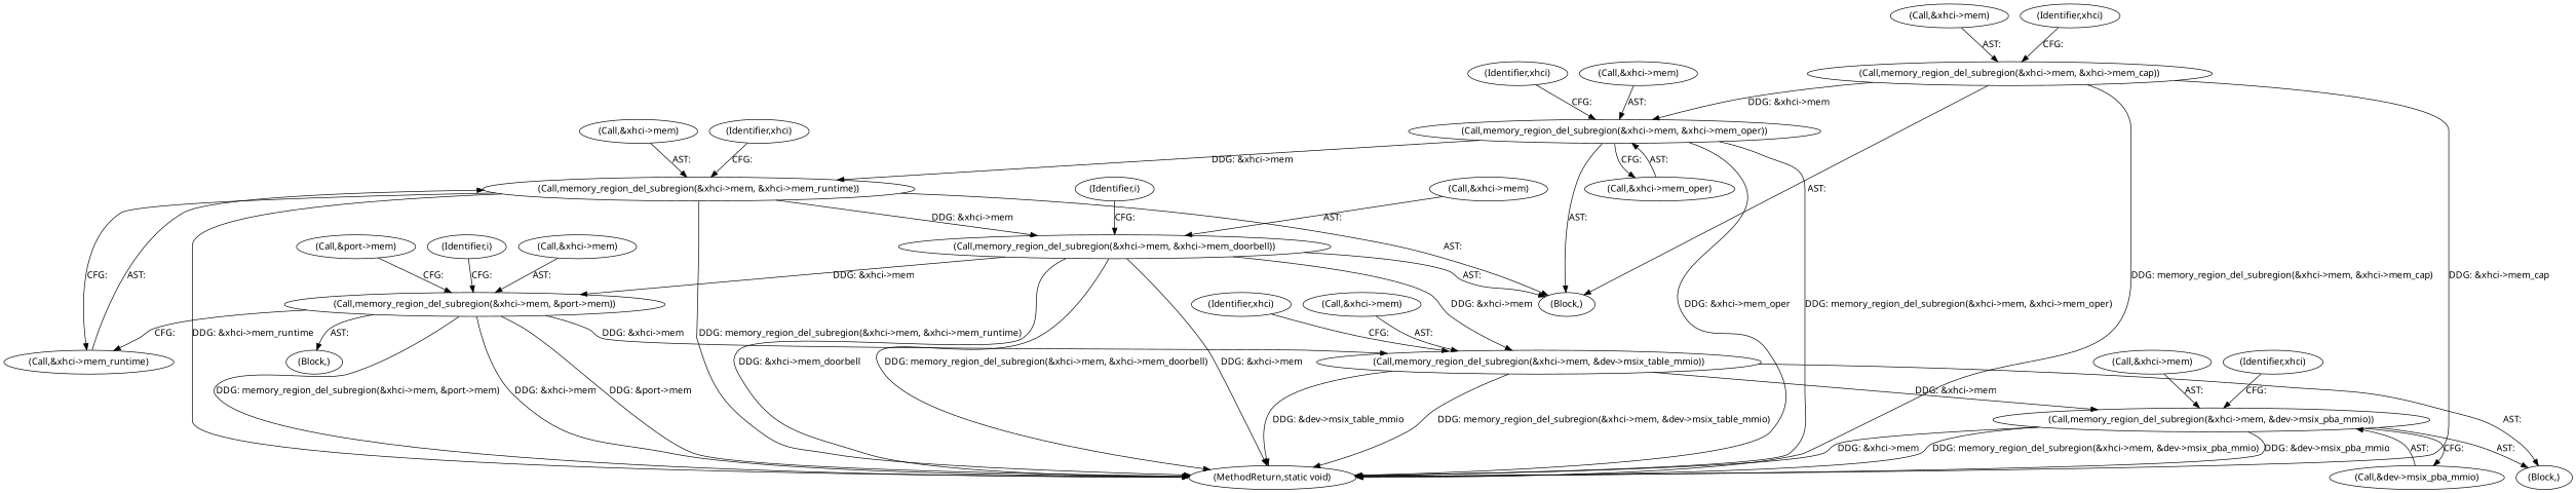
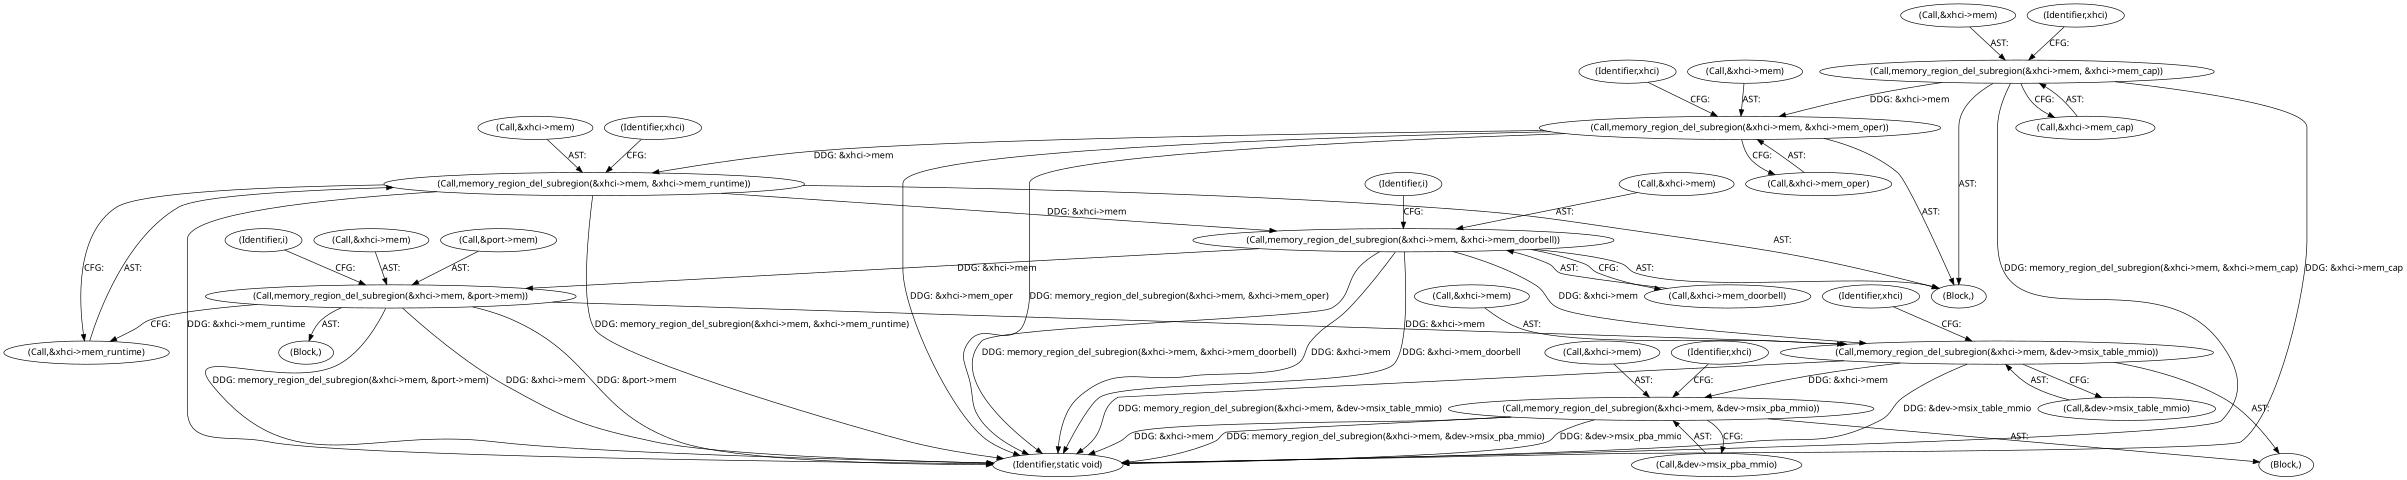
  digraph {
    fontname="Noto Sans"
    node [fontname="Noto Sans"]
    edge [fontname="Noto Sans"]
    n1 [label="(Call,memory_region_del_subregion(&xhci->mem, &xhci->mem_runtime))"]
    n2 [label="(Call,memory_region_del_subregion(&xhci->mem, &xhci->mem_doorbell))"]
-   n3 [label="(MethodReturn,static void)"]
+   n3 [label="(Identifier,static void)"]
    n4 [label="(Call,&xhci->mem_runtime)"]
    n5 [label="(Block,)"]
    n6 [label="(Call,memory_region_del_subregion(&xhci->mem, &port->mem))"]
    n7 [label="(Call,memory_region_del_subregion(&xhci->mem, &dev->msix_table_mmio))"]
+   n8 [label="(Call,&xhci->mem_doorbell)"]
    n9 [label="(Call,memory_region_del_subregion(&xhci->mem, &xhci->mem_oper))"]
    n10 [label="(Call,&xhci->mem_oper)"]
    n11 [label="(Call,memory_region_del_subregion(&xhci->mem, &xhci->mem_cap))"]
+   n12 [label="(Call,&xhci->mem_cap)"]
    n13 [label="(Block,)"]
    n14 [label="(Call,memory_region_del_subregion(&xhci->mem, &dev->msix_pba_mmio))"]
    n15 [label="(Block,)"]
+   n16 [label="(Call,&dev->msix_table_mmio)"]
    n17 [label="(Call,&port->mem)"]
    n18 [label="(Call,&dev->msix_pba_mmio)"]
    n19 [label="(Identifier,i)"]
    n20 [label="(Call,&xhci->mem)"]
    n21 [label="(Call,&xhci->mem)"]
    n22 [label="(Identifier,xhci)"]
    n23 [label="(Call,&xhci->mem)"]
    n24 [label="(Identifier,xhci)"]
    n25 [label="(Call,&xhci->mem)"]
    n26 [label="(Call,&xhci->mem)"]
    n27 [label="(Identifier,xhci)"]
    n28 [label="(Identifier,i)"]
    n29 [label="(Call,&xhci->mem)"]
    n30 [label="(Identifier,xhci)"]
    n31 [label="(Call,&xhci->mem)"]
    n32 [label="(Identifier,xhci)"]
    n1 -> n2 [label="DDG: &xhci->mem"]
    n1 -> n3 [label="DDG: memory_region_del_subregion(&xhci->mem, &xhci->mem_runtime)"]
    n1 -> n3 [label="DDG: &xhci->mem_runtime"]
    n1 -> n4 [label="CFG: "]
    n1 -> n5 [label="AST: "]
    n2 -> n3 [label="DDG: &xhci->mem_doorbell"]
    n2 -> n3 [label="DDG: memory_region_del_subregion(&xhci->mem, &xhci->mem_doorbell)"]
    n2 -> n3 [label="DDG: &xhci->mem"]
    n2 -> n5 [label="AST: "]
    n2 -> n6 [label="DDG: &xhci->mem"]
    n2 -> n7 [label="DDG: &xhci->mem"]
+   n2 -> n8 [label="CFG: "]
    n4 -> n1 [label="AST: "]
    n6 -> n3 [label="DDG: &port->mem"]
    n6 -> n3 [label="DDG: memory_region_del_subregion(&xhci->mem, &port->mem)"]
    n6 -> n3 [label="DDG: &xhci->mem"]
    n6 -> n4 [label="CFG: "]
    n6 -> n7 [label="DDG: &xhci->mem"]
    n6 -> n13 [label="AST: "]
    n7 -> n3 [label="DDG: memory_region_del_subregion(&xhci->mem, &dev->msix_table_mmio)"]
    n7 -> n3 [label="DDG: &dev->msix_table_mmio"]
    n7 -> n14 [label="DDG: &xhci->mem"]
    n7 -> n15 [label="AST: "]
+   n7 -> n16 [label="CFG: "]
+   n8 -> n2 [label="AST: "]
    n9 -> n1 [label="DDG: &xhci->mem"]
    n9 -> n3 [label="DDG: memory_region_del_subregion(&xhci->mem, &xhci->mem_oper)"]
    n9 -> n3 [label="DDG: &xhci->mem_oper"]
    n9 -> n5 [label="AST: "]
    n9 -> n10 [label="CFG: "]
    n10 -> n9 [label="AST: "]
    n11 -> n3 [label="DDG: &xhci->mem_cap"]
    n11 -> n3 [label="DDG: memory_region_del_subregion(&xhci->mem, &xhci->mem_cap)"]
    n11 -> n5 [label="AST: "]
    n11 -> n9 [label="DDG: &xhci->mem"]
+   n11 -> n12 [label="CFG: "]
+   n12 -> n11 [label="AST: "]
    n14 -> n3 [label="DDG: &dev->msix_pba_mmio"]
    n14 -> n3 [label="DDG: &xhci->mem"]
    n14 -> n3 [label="DDG: memory_region_del_subregion(&xhci->mem, &dev->msix_pba_mmio)"]
    n14 -> n15 [label="AST: "]
    n14 -> n18 [label="CFG: "]
-   n17 -> n6 [label="CFG: "]
+   n16 -> n7 [label="AST: "]
+   n17 -> n6 [label="AST: "]
    n18 -> n14 [label="AST: "]
    n19 -> n6 [label="CFG: "]
    n20 -> n1 [label="AST: "]
    n21 -> n14 [label="AST: "]
    n22 -> n7 [label="CFG: "]
    n23 -> n6 [label="AST: "]
    n24 -> n1 [label="CFG: "]
    n25 -> n7 [label="AST: "]
    n26 -> n11 [label="AST: "]
    n27 -> n9 [label="CFG: "]
    n28 -> n2 [label="CFG: "]
    n29 -> n2 [label="AST: "]
    n30 -> n11 [label="CFG: "]
    n31 -> n9 [label="AST: "]
    n32 -> n14 [label="CFG: "]
  }
